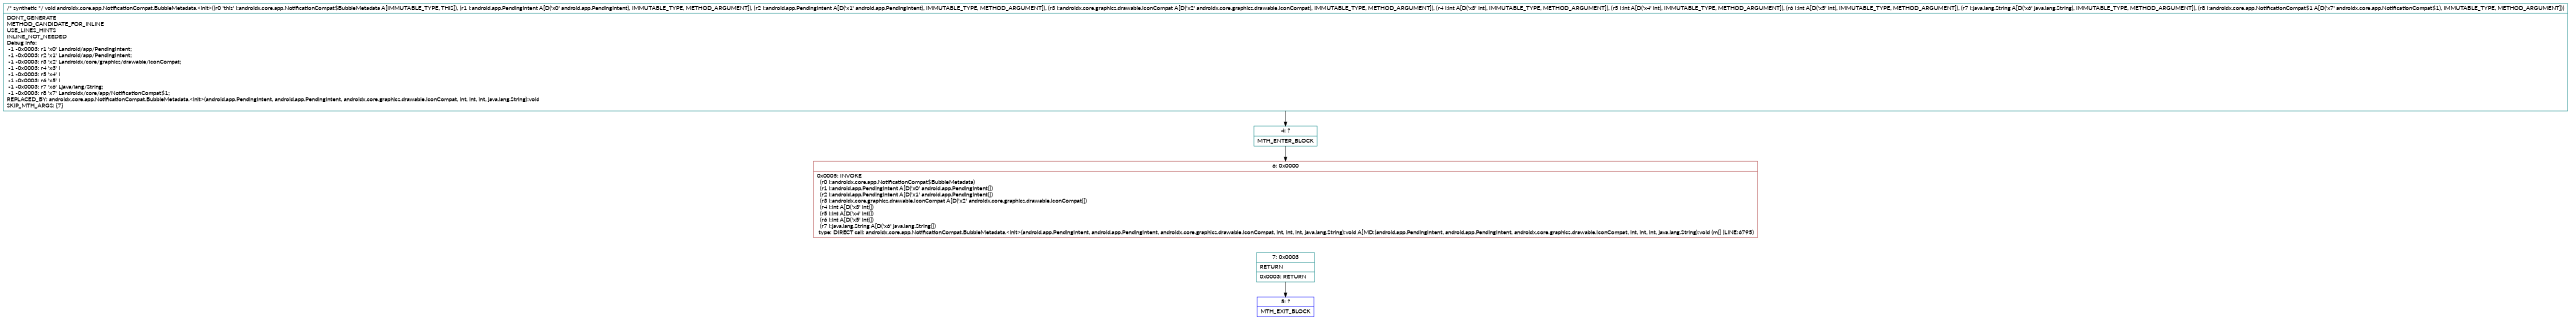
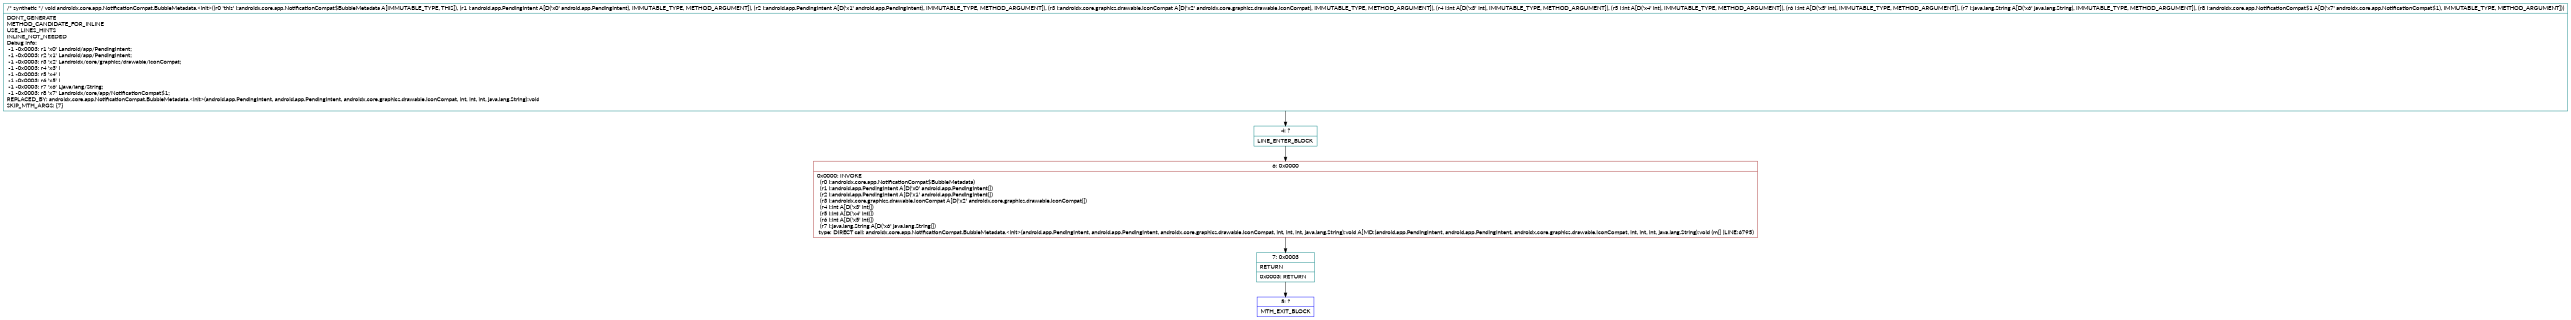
  digraph {
    fontname=Lato
    node [color=teal fontname=Lato shape=record]
    edge [fontname=Lato]
-   n1 [label="{4\:\ ?|MTH_ENTER_BLOCK\l}"]
-   n2 [color=brown label="{6\:\ 0x0000|0x0005: INVOKE  \l  (r0 I:androidx.core.app.NotificationCompat$BubbleMetadata)\l  (r1 I:android.app.PendingIntent A[D('x0' android.app.PendingIntent)])\l  (r2 I:android.app.PendingIntent A[D('x1' android.app.PendingIntent)])\l  (r3 I:androidx.core.graphics.drawable.IconCompat A[D('x2' androidx.core.graphics.drawable.IconCompat)])\l  (r4 I:int A[D('x3' int)])\l  (r5 I:int A[D('x4' int)])\l  (r6 I:int A[D('x5' int)])\l  (r7 I:java.lang.String A[D('x6' java.lang.String)])\l type: DIRECT call: androidx.core.app.NotificationCompat.BubbleMetadata.\<init\>(android.app.PendingIntent, android.app.PendingIntent, androidx.core.graphics.drawable.IconCompat, int, int, int, java.lang.String):void A[MD:(android.app.PendingIntent, android.app.PendingIntent, androidx.core.graphics.drawable.IconCompat, int, int, int, java.lang.String):void (m)] (LINE:6795)\l}"]
+   n1 [label="{4\:\ ?|LINE_ENTER_BLOCK\l}"]
+   n2 [color=brown label="{6\:\ 0x0000|0x0000: INVOKE  \l  (r0 I:androidx.core.app.NotificationCompat$BubbleMetadata)\l  (r1 I:android.app.PendingIntent A[D('x0' android.app.PendingIntent)])\l  (r2 I:android.app.PendingIntent A[D('x1' android.app.PendingIntent)])\l  (r3 I:androidx.core.graphics.drawable.IconCompat A[D('x2' androidx.core.graphics.drawable.IconCompat)])\l  (r4 I:int A[D('x3' int)])\l  (r5 I:int A[D('x4' int)])\l  (r6 I:int A[D('x5' int)])\l  (r7 I:java.lang.String A[D('x6' java.lang.String)])\l type: DIRECT call: androidx.core.app.NotificationCompat.BubbleMetadata.\<init\>(android.app.PendingIntent, android.app.PendingIntent, androidx.core.graphics.drawable.IconCompat, int, int, int, java.lang.String):void A[MD:(android.app.PendingIntent, android.app.PendingIntent, androidx.core.graphics.drawable.IconCompat, int, int, int, java.lang.String):void (m)] (LINE:6795)\l}"]
    n3 [label="{7\:\ 0x0003|RETURN\l|0x0003: RETURN   \l}"]
    n4 [color=blue label="{5\:\ ?|MTH_EXIT_BLOCK\l}"]
    n5 [label="{\/* synthetic *\/ void androidx.core.app.NotificationCompat.BubbleMetadata.\<init\>((r0 'this' I:androidx.core.app.NotificationCompat$BubbleMetadata A[IMMUTABLE_TYPE, THIS]), (r1 I:android.app.PendingIntent A[D('x0' android.app.PendingIntent), IMMUTABLE_TYPE, METHOD_ARGUMENT]), (r2 I:android.app.PendingIntent A[D('x1' android.app.PendingIntent), IMMUTABLE_TYPE, METHOD_ARGUMENT]), (r3 I:androidx.core.graphics.drawable.IconCompat A[D('x2' androidx.core.graphics.drawable.IconCompat), IMMUTABLE_TYPE, METHOD_ARGUMENT]), (r4 I:int A[D('x3' int), IMMUTABLE_TYPE, METHOD_ARGUMENT]), (r5 I:int A[D('x4' int), IMMUTABLE_TYPE, METHOD_ARGUMENT]), (r6 I:int A[D('x5' int), IMMUTABLE_TYPE, METHOD_ARGUMENT]), (r7 I:java.lang.String A[D('x6' java.lang.String), IMMUTABLE_TYPE, METHOD_ARGUMENT]), (r8 I:androidx.core.app.NotificationCompat$1 A[D('x7' androidx.core.app.NotificationCompat$1), IMMUTABLE_TYPE, METHOD_ARGUMENT]))  | DONT_GENERATE\lMETHOD_CANDIDATE_FOR_INLINE\lUSE_LINES_HINTS\lINLINE_NOT_NEEDED\lDebug Info:\l  \-1 \-0x0003: r1 'x0' Landroid\/app\/PendingIntent;\l  \-1 \-0x0003: r2 'x1' Landroid\/app\/PendingIntent;\l  \-1 \-0x0003: r3 'x2' Landroidx\/core\/graphics\/drawable\/IconCompat;\l  \-1 \-0x0003: r4 'x3' I\l  \-1 \-0x0003: r5 'x4' I\l  \-1 \-0x0003: r6 'x5' I\l  \-1 \-0x0003: r7 'x6' Ljava\/lang\/String;\l  \-1 \-0x0003: r8 'x7' Landroidx\/core\/app\/NotificationCompat$1;\lREPLACED_BY: androidx.core.app.NotificationCompat.BubbleMetadata.\<init\>(android.app.PendingIntent, android.app.PendingIntent, androidx.core.graphics.drawable.IconCompat, int, int, int, java.lang.String):void\lSKIP_MTH_ARGS: \{7\}\l}"]
    n1 -> n2
+   n2 -> n3
    n3 -> n4
    n5 -> n1
  }
